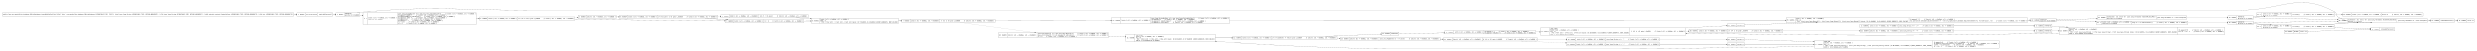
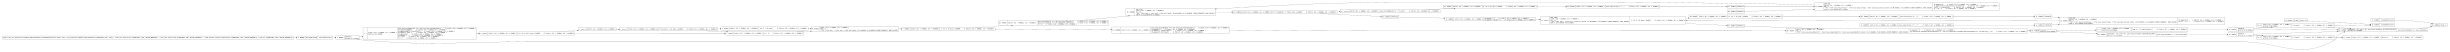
  digraph {
    fontname="JetBrains Mono"
    rankdir=LR
    node [fontname="JetBrains Mono" shape=record]
    edge [fontname="JetBrains Mono"]
    n1 [label="{0\:\ 0x0000|MTH_ENTER_BLOCK\l|acquireReference()\l}"]
    n2 [label="{1\:\ 0x0003|SYNTHETIC\lSplitter:B:1:0x0003\l}"]
    n3 [label="{2\:\ ?|Catch:\{ all \-\> 0x00ab, all \-\> 0x00b0 \}\lSplitter:B:1:0x0003\l|java.lang.StringBuilder r0 = new java.lang.StringBuilder()     \/\/ Catch:\{ all \-\> 0x00ab, all \-\> 0x00b0 \}\lr0.append(\"INSERT\")     \/\/ Catch:\{ all \-\> 0x00ab, all \-\> 0x00b0 \}\lr0.append(CONFLICT_VALUES[r9])     \/\/ Catch:\{ all \-\> 0x00ab, all \-\> 0x00b0 \}\lr0.append(\" INTO \")     \/\/ Catch:\{ all \-\> 0x00ab, all \-\> 0x00b0 \}\lr0.append(r6)     \/\/ Catch:\{ all \-\> 0x00ab, all \-\> 0x00b0 \}\lr0.append('(')     \/\/ Catch:\{ all \-\> 0x00ab, all \-\> 0x00b0 \}\lr6 = null     \/\/ Catch:\{ all \-\> 0x00ab, all \-\> 0x00b0 \}\lr9 = 0     \/\/ Catch:\{ all \-\> 0x00ab, all \-\> 0x00b0 \}\l}"]
    n4 [label="{36\:\ 0x00b0|ExcHandler: all (r6v1 'th' java.lang.Throwable A[CUSTOM_DECLARE])\lSplitter:B:1:0x0003\l|java.lang.Throwable r6 = move\-exception\l}"]
    n5 [label="{3\:\ 0x0023|Catch:\{ all \-\> 0x00ab, all \-\> 0x00b0 \}\l|if (r8 == null) goto L_0x0030     \/\/ Catch:\{ all \-\> 0x00ab, all \-\> 0x00b0 \}\l}"]
    n6 [label="{37\:\ 0x00b1|releaseReference()\l}"]
    n7 [label="{4\:\ 0x0025|Catch:\{ all \-\> 0x00ab, all \-\> 0x00b0 \}\l}"]
    n8 [label="{7\:\ 0x0030|Catch:\{ all \-\> 0x00ab, all \-\> 0x00b0 \}\l|r1 = 0     \/\/ Catch:\{ all \-\> 0x00ab, all \-\> 0x00b0 \}\l}"]
    n9 [label="{5\:\ 0x0029|Catch:\{ all \-\> 0x00ab, all \-\> 0x00b0 \}\l|if (r8.size() \<= 0) goto L_0x0030     \/\/ Catch:\{ all \-\> 0x00ab, all \-\> 0x00b0 \}\l}"]
    n10 [label="{8\:\ 0x0031|Catch:\{ all \-\> 0x00ab, all \-\> 0x00b0 \}\lDONT: r1 \l  PHI: (r1v2 int) = (r1v3 int), (r1v5 int) binds: [B:7:0x0030, B:6:0x002b] A[DONT_GENERATE, DONT_INLINE]\l}"]
    n11 [label="{6\:\ 0x002b|Catch:\{ all \-\> 0x00ab, all \-\> 0x00b0 \}\l|int r1 = r8.size()     \/\/ Catch:\{ all \-\> 0x00ab, all \-\> 0x00b0 \}\l}"]
    n12 [label="{9\:\ 0x0033|Catch:\{ all \-\> 0x00ab, all \-\> 0x00b0 \}\l|if (r1 \<= 0) goto L_0x0080     \/\/ Catch:\{ all \-\> 0x00ab, all \-\> 0x00b0 \}\l}"]
    n13 [label="{10\:\ 0x0035|Catch:\{ all \-\> 0x00ab, all \-\> 0x00b0 \}\l|java.lang.Object[] r6 = new java.lang.Object[r1]     \/\/ Catch:\{ all \-\> 0x00ab, all \-\> 0x00b0 \}\ljava.util.Iterator r7 = r8.valueSet().iterator()     \/\/ Catch:\{ all \-\> 0x00ab, all \-\> 0x00b0 \}\lr8 = 0     \/\/ Catch:\{ all \-\> 0x00ab, all \-\> 0x00b0 \}\l}"]
    n14 [label="{24\:\ 0x0080|Catch:\{ all \-\> 0x00ab, all \-\> 0x00b0 \}\l|java.lang.StringBuilder r8 = new java.lang.StringBuilder()     \/\/ Catch:\{ all \-\> 0x00ab, all \-\> 0x00b0 \}\lr8.append(r7)     \/\/ Catch:\{ all \-\> 0x00ab, all \-\> 0x00b0 \}\lr8.append(\") VALUES (NULL\")     \/\/ Catch:\{ all \-\> 0x00ab, all \-\> 0x00b0 \}\lr0.append(r8.toString())     \/\/ Catch:\{ all \-\> 0x00ab, all \-\> 0x00b0 \}\l}"]
    n15 [label="{11\:\ 0x0040|LOOP_START\lCatch:\{ all \-\> 0x00ab, all \-\> 0x00b0 \}\lPHI: r8 \l  PHI: (r8v5 int) = (r8v4 int), (r8v6 int) binds: [B:10:0x0035, B:17:0x0053] A[DONT_GENERATE, DONT_INLINE]\lLOOP:0: B:11:0x0040\-\>B:17:0x0053\l}"]
    n16 [label="{25\:\ 0x0094|Catch:\{ all \-\> 0x00ab, all \-\> 0x00b0 \}\lPHI: r6 \l  PHI: (r6v4 java.lang.Object[]) = (r6v3 java.lang.Object[]), (r6v6 java.lang.Object[]) binds: [B:24:0x0080, B:42:0x0094] A[DONT_GENERATE, DONT_INLINE]\l|r0.append(')')     \/\/ Catch:\{ all \-\> 0x00ab, all \-\> 0x00b0 \}\lorg.spatialite.database.SQLiteStatement r7 = new org.spatialite.database.SQLiteStatement(r5, r0.toString(), r6)     \/\/ Catch:\{ all \-\> 0x00ab, all \-\> 0x00b0 \}\l}"]
    n17 [label="{12\:\ 0x0044|Catch:\{ all \-\> 0x00ab, all \-\> 0x00b0 \}\l|if (r7.hasNext() == false) goto L_0x0069     \/\/ Catch:\{ all \-\> 0x00ab, all \-\> 0x00b0 \}\l}"]
    n18 [label="{13\:\ 0x0046|Catch:\{ all \-\> 0x00ab, all \-\> 0x00b0 \}\l|java.util.Map$Entry r3 = r7.next()     \/\/ Catch:\{ all \-\> 0x00ab, all \-\> 0x00b0 \}\l}"]
    n19 [label="{39\:\ 0x0069|SYNTHETIC\l}"]
    n20 [label="{14\:\ 0x004c|Catch:\{ all \-\> 0x00ab, all \-\> 0x00b0 \}\l|if (r8 \<= 0) goto L_0x0051     \/\/ Catch:\{ all \-\> 0x00ab, all \-\> 0x00b0 \}\l}"]
    n21 [label="{18\:\ 0x0069|Catch:\{ all \-\> 0x00ab, all \-\> 0x00b0 \}\l|r0.append(')')     \/\/ Catch:\{ all \-\> 0x00ab, all \-\> 0x00b0 \}\lr0.append(\" VALUES (\")     \/\/ Catch:\{ all \-\> 0x00ab, all \-\> 0x00b0 \}\l}"]
    n22 [label="{15\:\ 0x004e|Catch:\{ all \-\> 0x00ab, all \-\> 0x00b0 \}\l|java.lang.String r4 = \",\"     \/\/ Catch:\{ all \-\> 0x00ab, all \-\> 0x00b0 \}\l}"]
-   n23 [label="{16\:\ 0x0051|Catch:\{ all \-\> 0x00ab, all \-\> 0x00b0 \}\l|java.lang.String r4 = \"\"     \/\/ Catch:\{ all \-\> 0x00ab, all \-\> 0x00b0 \}\l}"]
    n24 [label="{41\:\ 0x0053|SYNTHETIC\l}"]
    n25 [label="{40\:\ 0x0053|SYNTHETIC\l}"]
    n26 [label="{17\:\ 0x0053|LOOP_END\lCatch:\{ all \-\> 0x00ab, all \-\> 0x00b0 \}\lPHI: r4 \l  PHI: (r4v0 java.lang.String) = (r4v4 java.lang.String), (r4v5 java.lang.String) binds: [B:40:0x0053, B:41:0x0053] A[DONT_GENERATE, DONT_INLINE]\lLOOP:0: B:11:0x0040\-\>B:17:0x0053\l|r0.append(r4)     \/\/ Catch:\{ all \-\> 0x00ab, all \-\> 0x00b0 \}\lr0.append((java.lang.String) r3.getKey())     \/\/ Catch:\{ all \-\> 0x00ab, all \-\> 0x00b0 \}\lr6[r8] = r3.getValue()     \/\/ Catch:\{ all \-\> 0x00ab, all \-\> 0x00b0 \}\lr8 = r8 + 1     \/\/ Catch:\{ all \-\> 0x00ab, all \-\> 0x00b0 \}\l}"]
    n27 [label="{19\:\ 0x0071|LOOP_START\lCatch:\{ all \-\> 0x00ab, all \-\> 0x00b0 \}\lPHI: r9 \l  PHI: (r9v4 int) = (r9v3 int), (r9v5 int) binds: [B:18:0x0069, B:23:0x007a] A[DONT_GENERATE, DONT_INLINE]\lLOOP:1: B:19:0x0071\-\>B:23:0x007a\l|if (r9 \>= r1) goto L_0x0094     \/\/ Catch:\{ all \-\> 0x00ab, all \-\> 0x00b0 \}\l}"]
    n28 [label="{20\:\ 0x0073|Catch:\{ all \-\> 0x00ab, all \-\> 0x00b0 \}\l|if (r9 \<= 0) goto L_0x0078     \/\/ Catch:\{ all \-\> 0x00ab, all \-\> 0x00b0 \}\l}"]
    n29 [label="{42\:\ 0x0094|SYNTHETIC\l}"]
    n30 [label="{22\:\ 0x0078|Catch:\{ all \-\> 0x00ab, all \-\> 0x00b0 \}\l|java.lang.String r7 = \"?\"     \/\/ Catch:\{ all \-\> 0x00ab, all \-\> 0x00b0 \}\l}"]
    n31 [label="{21\:\ 0x0075|Catch:\{ all \-\> 0x00ab, all \-\> 0x00b0 \}\l|java.lang.String r7 = \",?\"     \/\/ Catch:\{ all \-\> 0x00ab, all \-\> 0x00b0 \}\l}"]
    n32 [label="{44\:\ 0x007a|SYNTHETIC\l}"]
    n33 [label="{43\:\ 0x007a|SYNTHETIC\l}"]
    n34 [label="{23\:\ 0x007a|LOOP_END\lCatch:\{ all \-\> 0x00ab, all \-\> 0x00b0 \}\lPHI: r7 \l  PHI: (r7v7 java.lang.String) = (r7v8 java.lang.String), (r7v9 java.lang.String) binds: [B:43:0x007a, B:44:0x007a] A[DONT_GENERATE, DONT_INLINE]\lLOOP:1: B:19:0x0071\-\>B:23:0x007a\l|r0.append(r7)     \/\/ Catch:\{ all \-\> 0x00ab, all \-\> 0x00b0 \}\lint r9 = r9 + 1     \/\/ Catch:\{ all \-\> 0x00ab, all \-\> 0x00b0 \}\l}"]
    n35 [label="{26\:\ 0x00a0|SYNTHETIC\lSplitter:B:26:0x00a0\l}"]
    n36 [label="{27\:\ ?|Catch:\{ all \-\> 0x00ab, all \-\> 0x00b0 \}\lSplitter:B:26:0x00a0\l|long r8 = r7.executeInsert()     \/\/ Catch:\{ all \-\> 0x00ab, all \-\> 0x00b0 \}\l}"]
    n37 [label="{32\:\ 0x00ab|ExcHandler: all (r6v5 'th' java.lang.Throwable A[CUSTOM_DECLARE])\lSplitter:B:26:0x00a0\l|java.lang.Throwable r6 = move\-exception\l}"]
    n38 [label="{28\:\ 0x00a4|SYNTHETIC\lSplitter:B:28:0x00a4\l}"]
    n39 [label="{33\:\ 0x00ac|SYNTHETIC\lSplitter:B:33:0x00ac\l}"]
    n40 [label="{29\:\ ?|Catch:\{ all \-\> 0x00ab, all \-\> 0x00b0 \}\lSplitter:B:28:0x00a4\l|r7.close()     \/\/ Catch:\{ all \-\> 0x00ab, all \-\> 0x00b0 \}\l}"]
    n41 [label="{30\:\ 0x00a7|releaseReference()\l}"]
    n42 [label="{31\:\ 0x00aa|RETURN\l|return r8\l}"]
    n43 [label="{34\:\ ?|Catch:\{ all \-\> 0x00ab, all \-\> 0x00b0 \}\lSplitter:B:33:0x00ac\l|r7.close()     \/\/ Catch:\{ all \-\> 0x00ab, all \-\> 0x00b0 \}\l}"]
    n44 [label="{35\:\ 0x00af|Catch:\{ all \-\> 0x00ab, all \-\> 0x00b0 \}\l|throw r6     \/\/ Catch:\{ all \-\> 0x00ab, all \-\> 0x00b0 \}\l}"]
    n45 [label="{38\:\ 0x00b4|throw r6\l}"]
    n46 [label="{public long org.spatialite.database.SQLiteDatabase.insertWithOnConflict((r5v0 'this' org.spatialite.database.SQLiteDatabase A[IMMUTABLE_TYPE, THIS]), (r6v0 java.lang.String A[IMMUTABLE_TYPE, METHOD_ARGUMENT]), (r7v0 java.lang.String A[IMMUTABLE_TYPE, METHOD_ARGUMENT]), (r8v0 android.content.ContentValues A[IMMUTABLE_TYPE, METHOD_ARGUMENT]), (r9v0 int A[IMMUTABLE_TYPE, METHOD_ARGUMENT])) }"]
    n1 -> n2
    n2 -> n3
    n2 -> n4
    n3 -> n5
-   n4 -> n6
+   n4 -> n45
    n5 -> n7 [style=dashed]
    n5 -> n8
    n6 -> n45
    n7 -> n9
    n8 -> n10
    n9 -> n8
    n9 -> n11 [style=dashed]
    n10 -> n12
    n11 -> n10
    n12 -> n13 [style=dashed]
    n12 -> n14
    n13 -> n15
    n14 -> n16
    n15 -> n17
    n16 -> n35
    n17 -> n18 [style=dashed]
    n17 -> n19
    n18 -> n20
    n19 -> n21
    n20 -> n22 [style=dashed]
-   n20 -> n23
    n21 -> n27
    n22 -> n24
-   n23 -> n25
    n24 -> n26
    n25 -> n26
    n26 -> n15
    n27 -> n28 [style=dashed]
    n27 -> n29
    n28 -> n30
    n29 -> n16
    n30 -> n33
    n31 -> n32
    n32 -> n34
    n33 -> n34
    n34 -> n27
    n35 -> n36
    n35 -> n37
    n36 -> n38
    n37 -> n39
    n38 -> n4
    n38 -> n40
    n39 -> n4
    n39 -> n43
    n40 -> n4
    n40 -> n41
    n42 -> n41
    n43 -> n44
    n46 -> n1
  }
